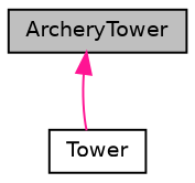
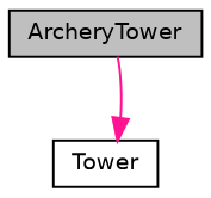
  digraph {
    node [color=black fontname=Helvetica fontsize=10 shape=record style=filled]
    n1 [fillcolor=grey75 fontcolor=black height=0.2 label=ArcheryTower width=0.4]
    n2 [fillcolor=white height=0.2 label=Tower width=0.4]
-   n1 -> n2 [color=deeppink dir=back fontname=Helvetica fontsize=10 labelfontname=Helvetica labelfontsize=10 style=solid]
+   n2 -> n1 [color=deeppink dir=back fontname=Helvetica fontsize=10 labelfontname=Helvetica labelfontsize=10 style=solid]
  }
